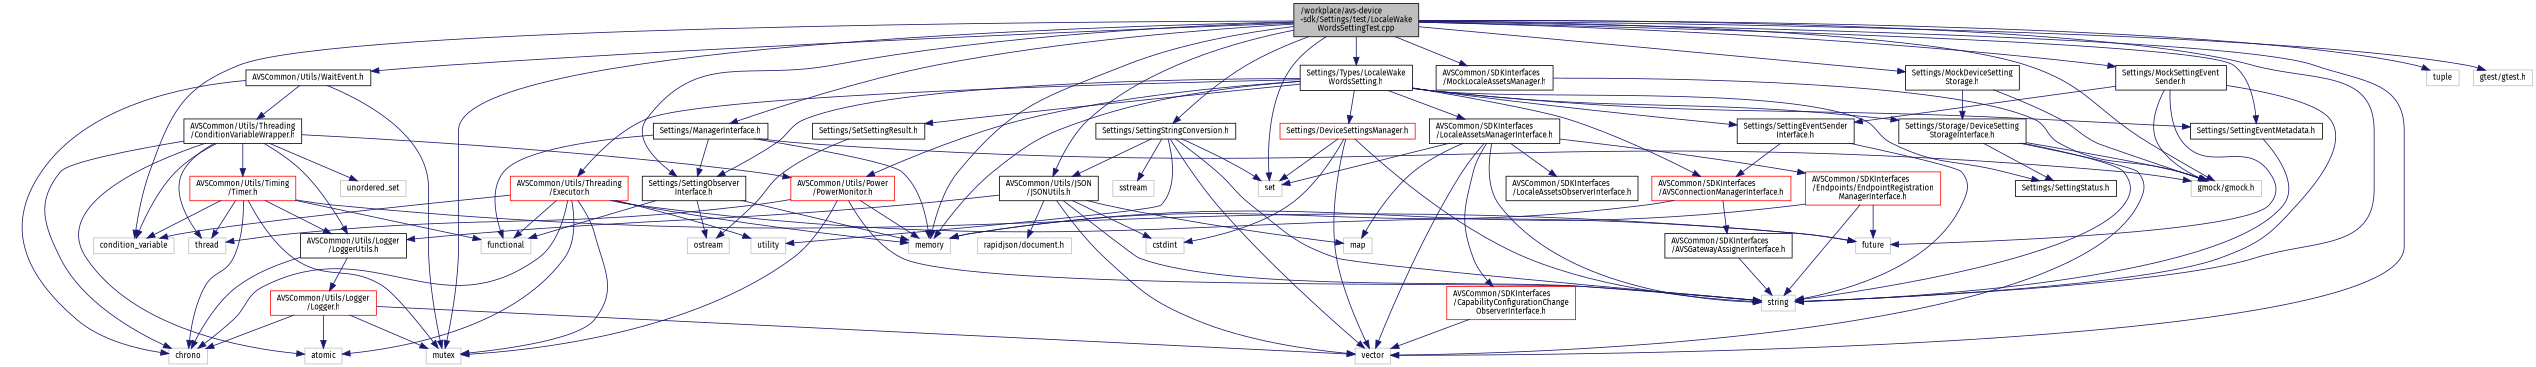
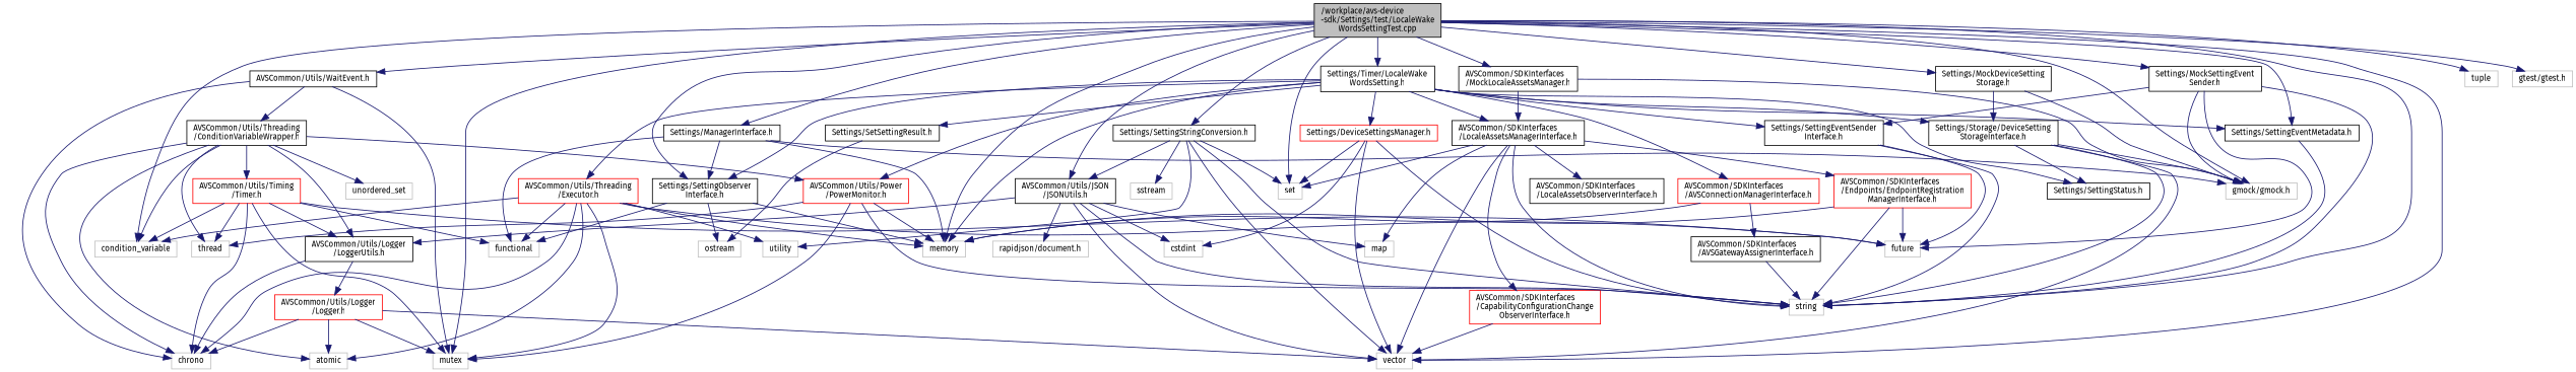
  digraph {
    fontname="Fira Sans"
    node [color=grey75 fillcolor=white fontname="Fira Sans" fontsize=10 shape=record style=filled]
    edge [color=midnightblue fontname="Fira Sans" fontsize=10 labelfontname=Helvetica labelfontsize=10 style=solid]
    n1 [color=black fillcolor=grey75 fontcolor=black height=0.2 label="/workplace/avs-device\l-sdk/Settings/test/LocaleWake\lWordsSettingTest.cpp" width=0.4]
    n2 [height=0.2 label=condition_variable width=0.4]
    n3 [height=0.2 label=memory width=0.4]
    n4 [height=0.2 label=mutex width=0.4]
    n5 [height=0.2 label=set width=0.4]
    n6 [height=0.2 label=string width=0.4]
    n7 [height=0.2 label=tuple width=0.4]
    n8 [height=0.2 label=vector width=0.4]
    n9 [height=0.2 label="gmock/gmock.h" width=0.4]
    n10 [height=0.2 label="gtest/gtest.h" width=0.4]
    n11 [color=black height=0.2 label="AVSCommon/SDKInterfaces\l/MockLocaleAssetsManager.h" width=0.4]
    n12 [color=black height=0.2 label="AVSCommon/Utils/JSON\l/JSONUtils.h" width=0.4]
    n13 [color=black height=0.2 label="AVSCommon/Utils/WaitEvent.h" width=0.4]
    n14 [color=black height=0.2 label="Settings/SettingEventMetadata.h" width=0.4]
    n15 [color=black height=0.2 label="Settings/SettingObserver\lInterface.h" width=0.4]
    n16 [color=black height=0.2 label="Settings/SettingStringConversion.h" width=0.4]
-   n17 [color=black height=0.2 label="Settings/Types/LocaleWake\lWordsSetting.h" width=0.4]
+   n17 [color=black height=0.2 label="Settings/Timer/LocaleWake\lWordsSetting.h" width=0.4]
    n18 [color=black height=0.2 label="Settings/MockDeviceSetting\lStorage.h" width=0.4]
    n19 [color=black height=0.2 label="Settings/MockSettingEvent\lSender.h" width=0.4]
    n20 [color=black height=0.2 label="Settings/ManagerInterface.h" width=0.4]
    n21 [color=black height=0.2 label="AVSCommon/SDKInterfaces\l/LocaleAssetsManagerInterface.h" width=0.4]
    n22 [height=0.2 label=map width=0.4]
    n23 [height=0.2 label=cstdint width=0.4]
    n24 [height=0.2 label="rapidjson/document.h" width=0.4]
    n25 [color=black height=0.2 label="AVSCommon/Utils/Logger\l/LoggerUtils.h" width=0.4]
    n26 [height=0.2 label=chrono width=0.4]
    n27 [color=black height=0.2 label="AVSCommon/Utils/Threading\l/ConditionVariableWrapper.h" width=0.4]
    n28 [height=0.2 label=functional width=0.4]
    n29 [height=0.2 label=ostream width=0.4]
    n30 [height=0.2 label=sstream width=0.4]
    n31 [height=0.2 label=utility width=0.4]
    n32 [color=red height=0.2 label="AVSCommon/Utils/Power\l/PowerMonitor.h" width=0.4]
    n33 [color=red height=0.2 label="AVSCommon/SDKInterfaces\l/AVSConnectionManagerInterface.h" width=0.4]
    n34 [color=red height=0.2 label="AVSCommon/Utils/Threading\l/Executor.h" width=0.4]
    n35 [color=red height=0.2 label="Settings/DeviceSettingsManager.h" width=0.4]
    n36 [color=black height=0.2 label="Settings/SetSettingResult.h" width=0.4]
    n37 [color=black height=0.2 label="Settings/SettingEventSender\lInterface.h" width=0.4]
    n38 [color=black height=0.2 label="Settings/SettingStatus.h" width=0.4]
    n39 [color=black height=0.2 label="Settings/Storage/DeviceSetting\lStorageInterface.h" width=0.4]
    n40 [height=0.2 label=future width=0.4]
    n41 [color=red height=0.2 label="AVSCommon/SDKInterfaces\l/CapabilityConfigurationChange\lObserverInterface.h" width=0.4]
    n42 [color=red height=0.2 label="AVSCommon/SDKInterfaces\l/Endpoints/EndpointRegistration\lManagerInterface.h" width=0.4]
    n43 [color=black height=0.2 label="AVSCommon/SDKInterfaces\l/LocaleAssetsObserverInterface.h" width=0.4]
    n44 [color=red height=0.2 label="AVSCommon/Utils/Logger\l/Logger.h" width=0.4]
    n45 [height=0.2 label=atomic width=0.4]
    n46 [height=0.2 label=unordered_set width=0.4]
    n47 [height=0.2 label=thread width=0.4]
    n48 [color=red height=0.2 label="AVSCommon/Utils/Timing\l/Timer.h" width=0.4]
    n49 [color=black height=0.2 label="AVSCommon/SDKInterfaces\l/AVSGatewayAssignerInterface.h" width=0.4]
    n1 -> n2
    n1 -> n3
    n1 -> n4
    n1 -> n5
    n1 -> n6
    n1 -> n7
    n1 -> n8
    n1 -> n9
    n1 -> n10
    n1 -> n11
    n1 -> n12
    n1 -> n13
    n1 -> n14
    n1 -> n15
    n1 -> n16
    n1 -> n17
    n1 -> n18
    n1 -> n19
    n1 -> n20
    n11 -> n9
+   n11 -> n21
    n12 -> n6
    n12 -> n8
    n12 -> n22
    n12 -> n23
    n12 -> n24
    n12 -> n25
    n13 -> n4
    n13 -> n26
    n13 -> n27
    n14 -> n6
    n15 -> n3
    n15 -> n28
    n15 -> n29
    n16 -> n5
    n16 -> n6
    n16 -> n8
    n16 -> n12
    n16 -> n30
    n16 -> n31
    n17 -> n3
    n17 -> n14
    n17 -> n15
    n17 -> n21
    n17 -> n32
    n17 -> n33
    n17 -> n34
    n17 -> n35
    n17 -> n36
    n17 -> n37
    n17 -> n38
    n17 -> n39
    n18 -> n9
    n18 -> n39
    n19 -> n6
    n19 -> n9
    n19 -> n37
    n19 -> n40
    n20 -> n3
    n20 -> n9
    n20 -> n15
    n20 -> n28
    n21 -> n5
    n21 -> n6
    n21 -> n8
    n21 -> n22
    n21 -> n41
    n21 -> n42
    n21 -> n43
    n25 -> n26
    n25 -> n44
    n27 -> n2
    n27 -> n25
    n27 -> n26
    n27 -> n32
    n27 -> n45
    n27 -> n46
    n27 -> n47
    n27 -> n48
    n32 -> n3
    n32 -> n4
    n32 -> n6
    n32 -> n47
    n33 -> n3
    n33 -> n49
    n34 -> n2
    n34 -> n3
    n34 -> n4
    n34 -> n26
    n34 -> n28
    n34 -> n31
    n34 -> n40
    n34 -> n45
    n35 -> n5
    n35 -> n6
    n35 -> n8
    n35 -> n23
    n36 -> n29
    n37 -> n6
-   n37 -> n33
+   n37 -> n40
    n39 -> n6
    n39 -> n8
    n39 -> n9
    n39 -> n38
    n41 -> n8
    n42 -> n3
    n42 -> n6
    n42 -> n40
    n44 -> n4
    n44 -> n8
    n44 -> n26
    n44 -> n45
    n48 -> n2
    n48 -> n4
    n48 -> n25
    n48 -> n26
    n48 -> n28
    n48 -> n40
    n48 -> n47
    n49 -> n6
  }
